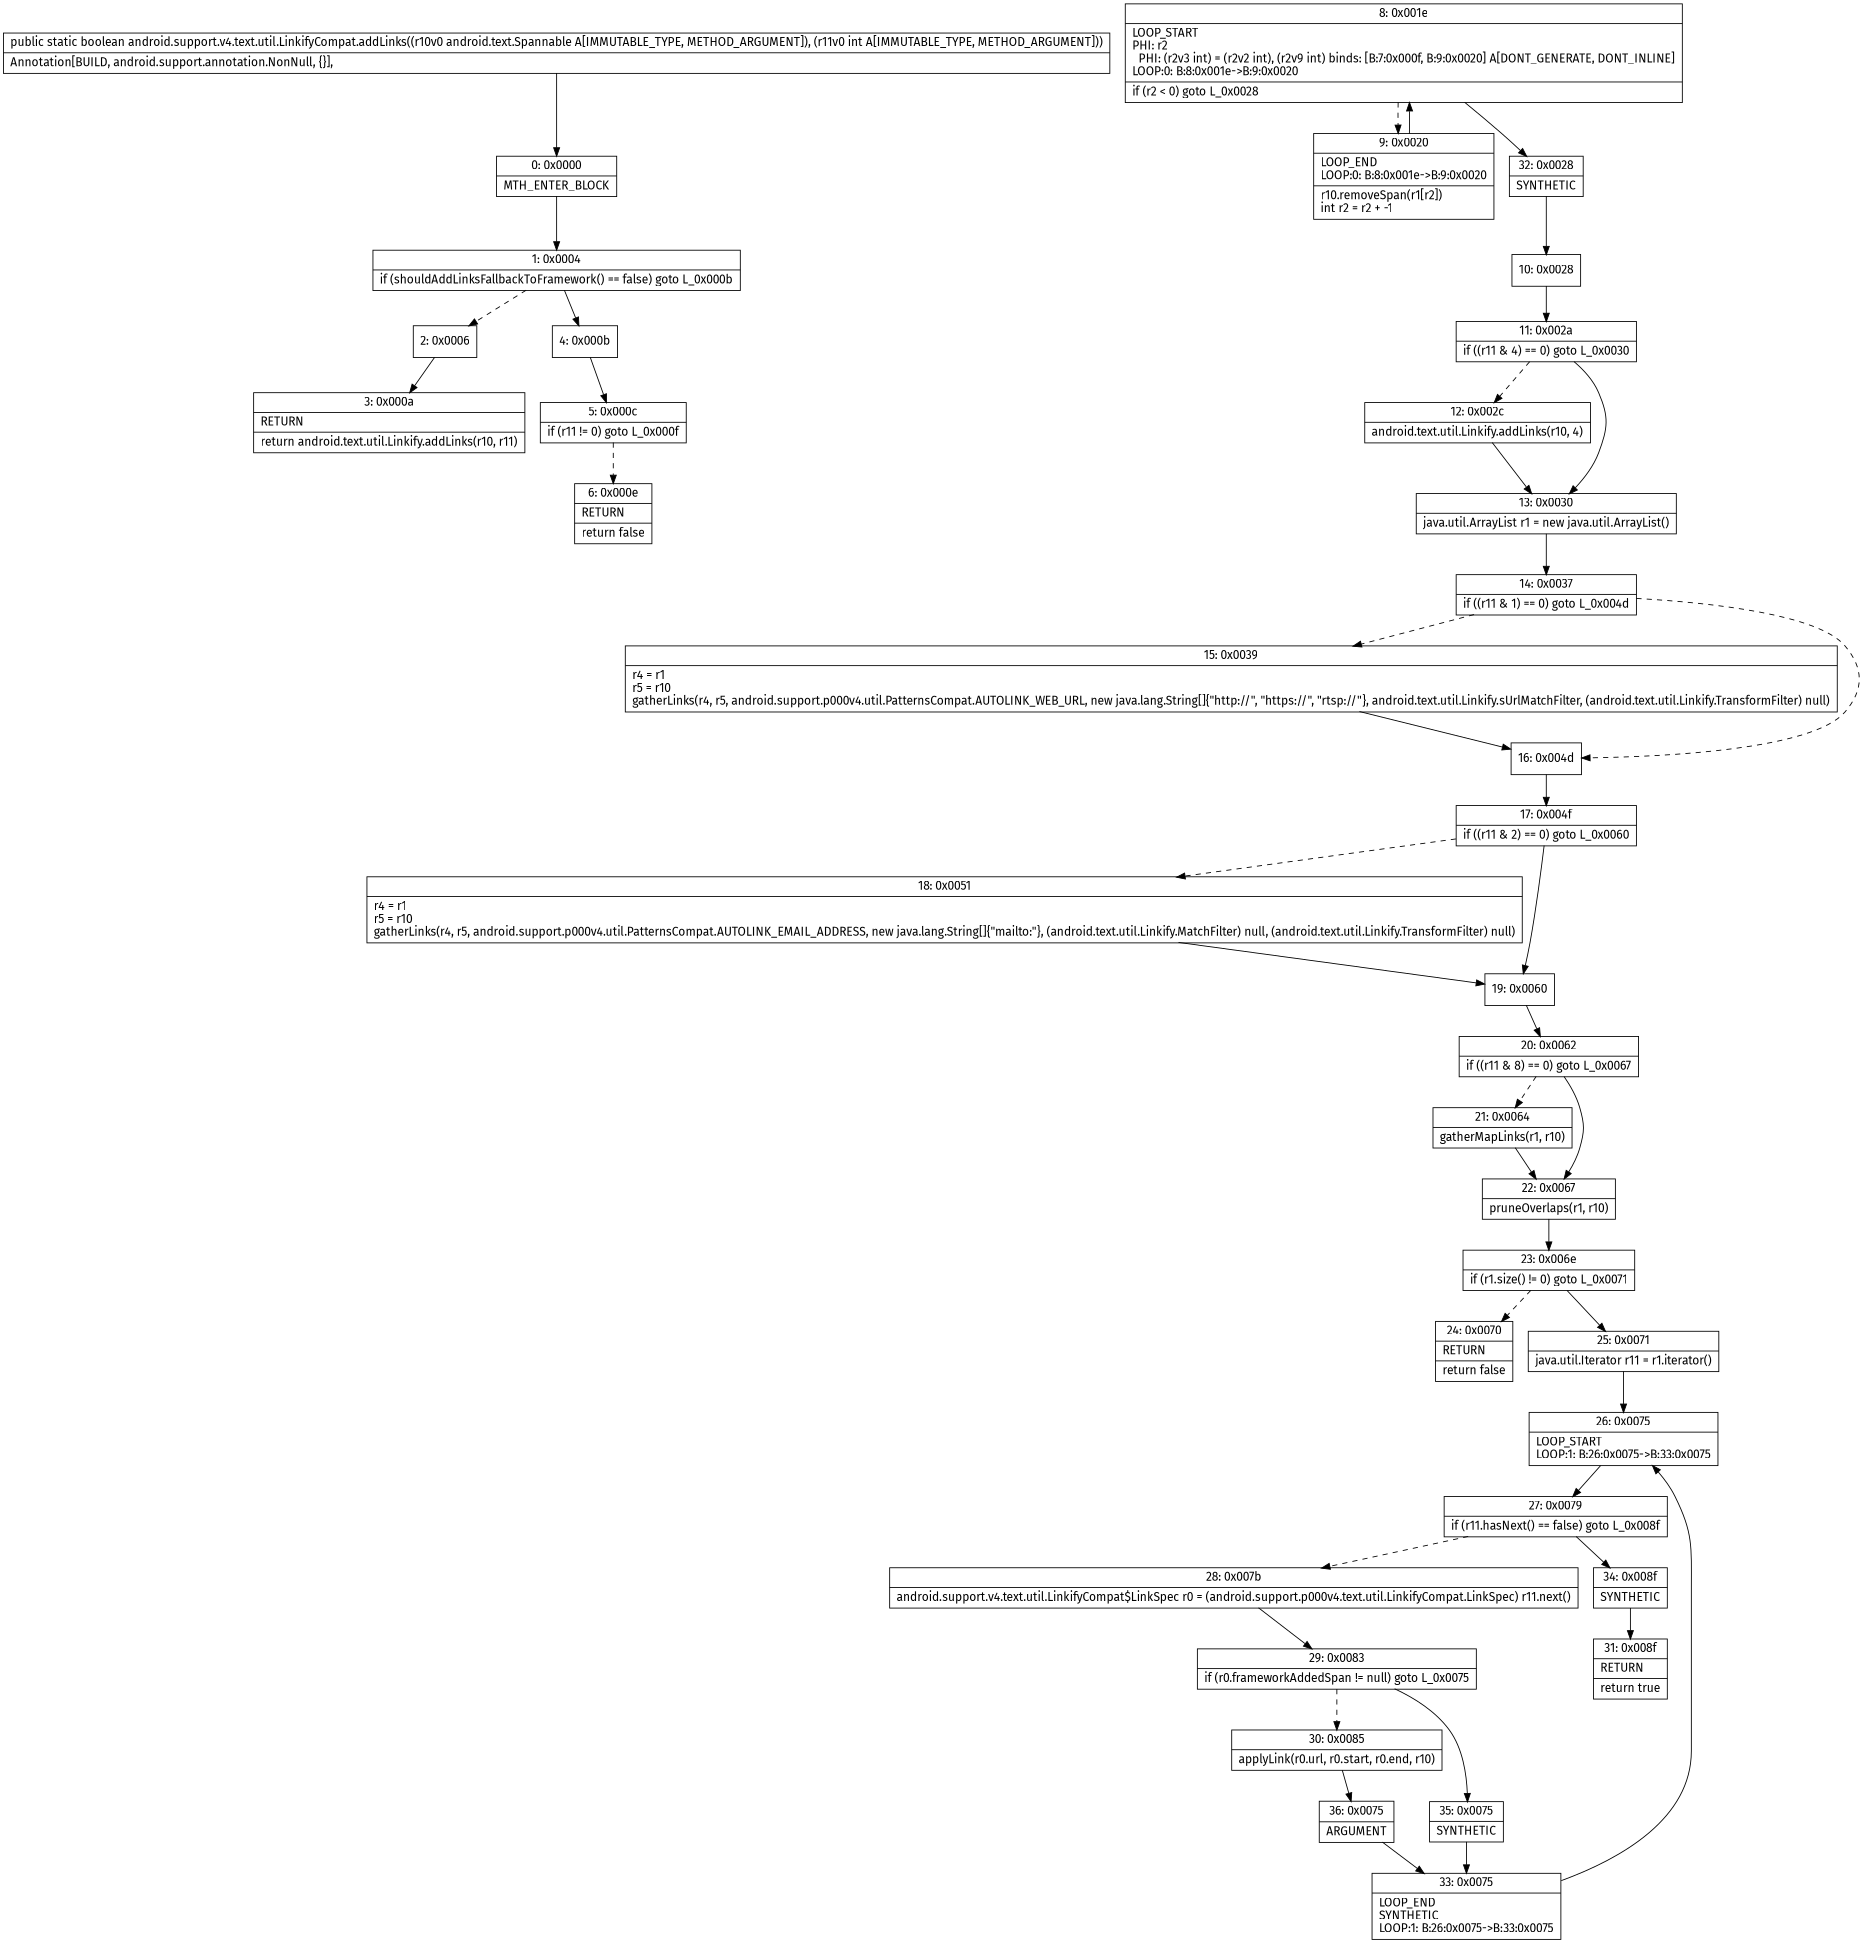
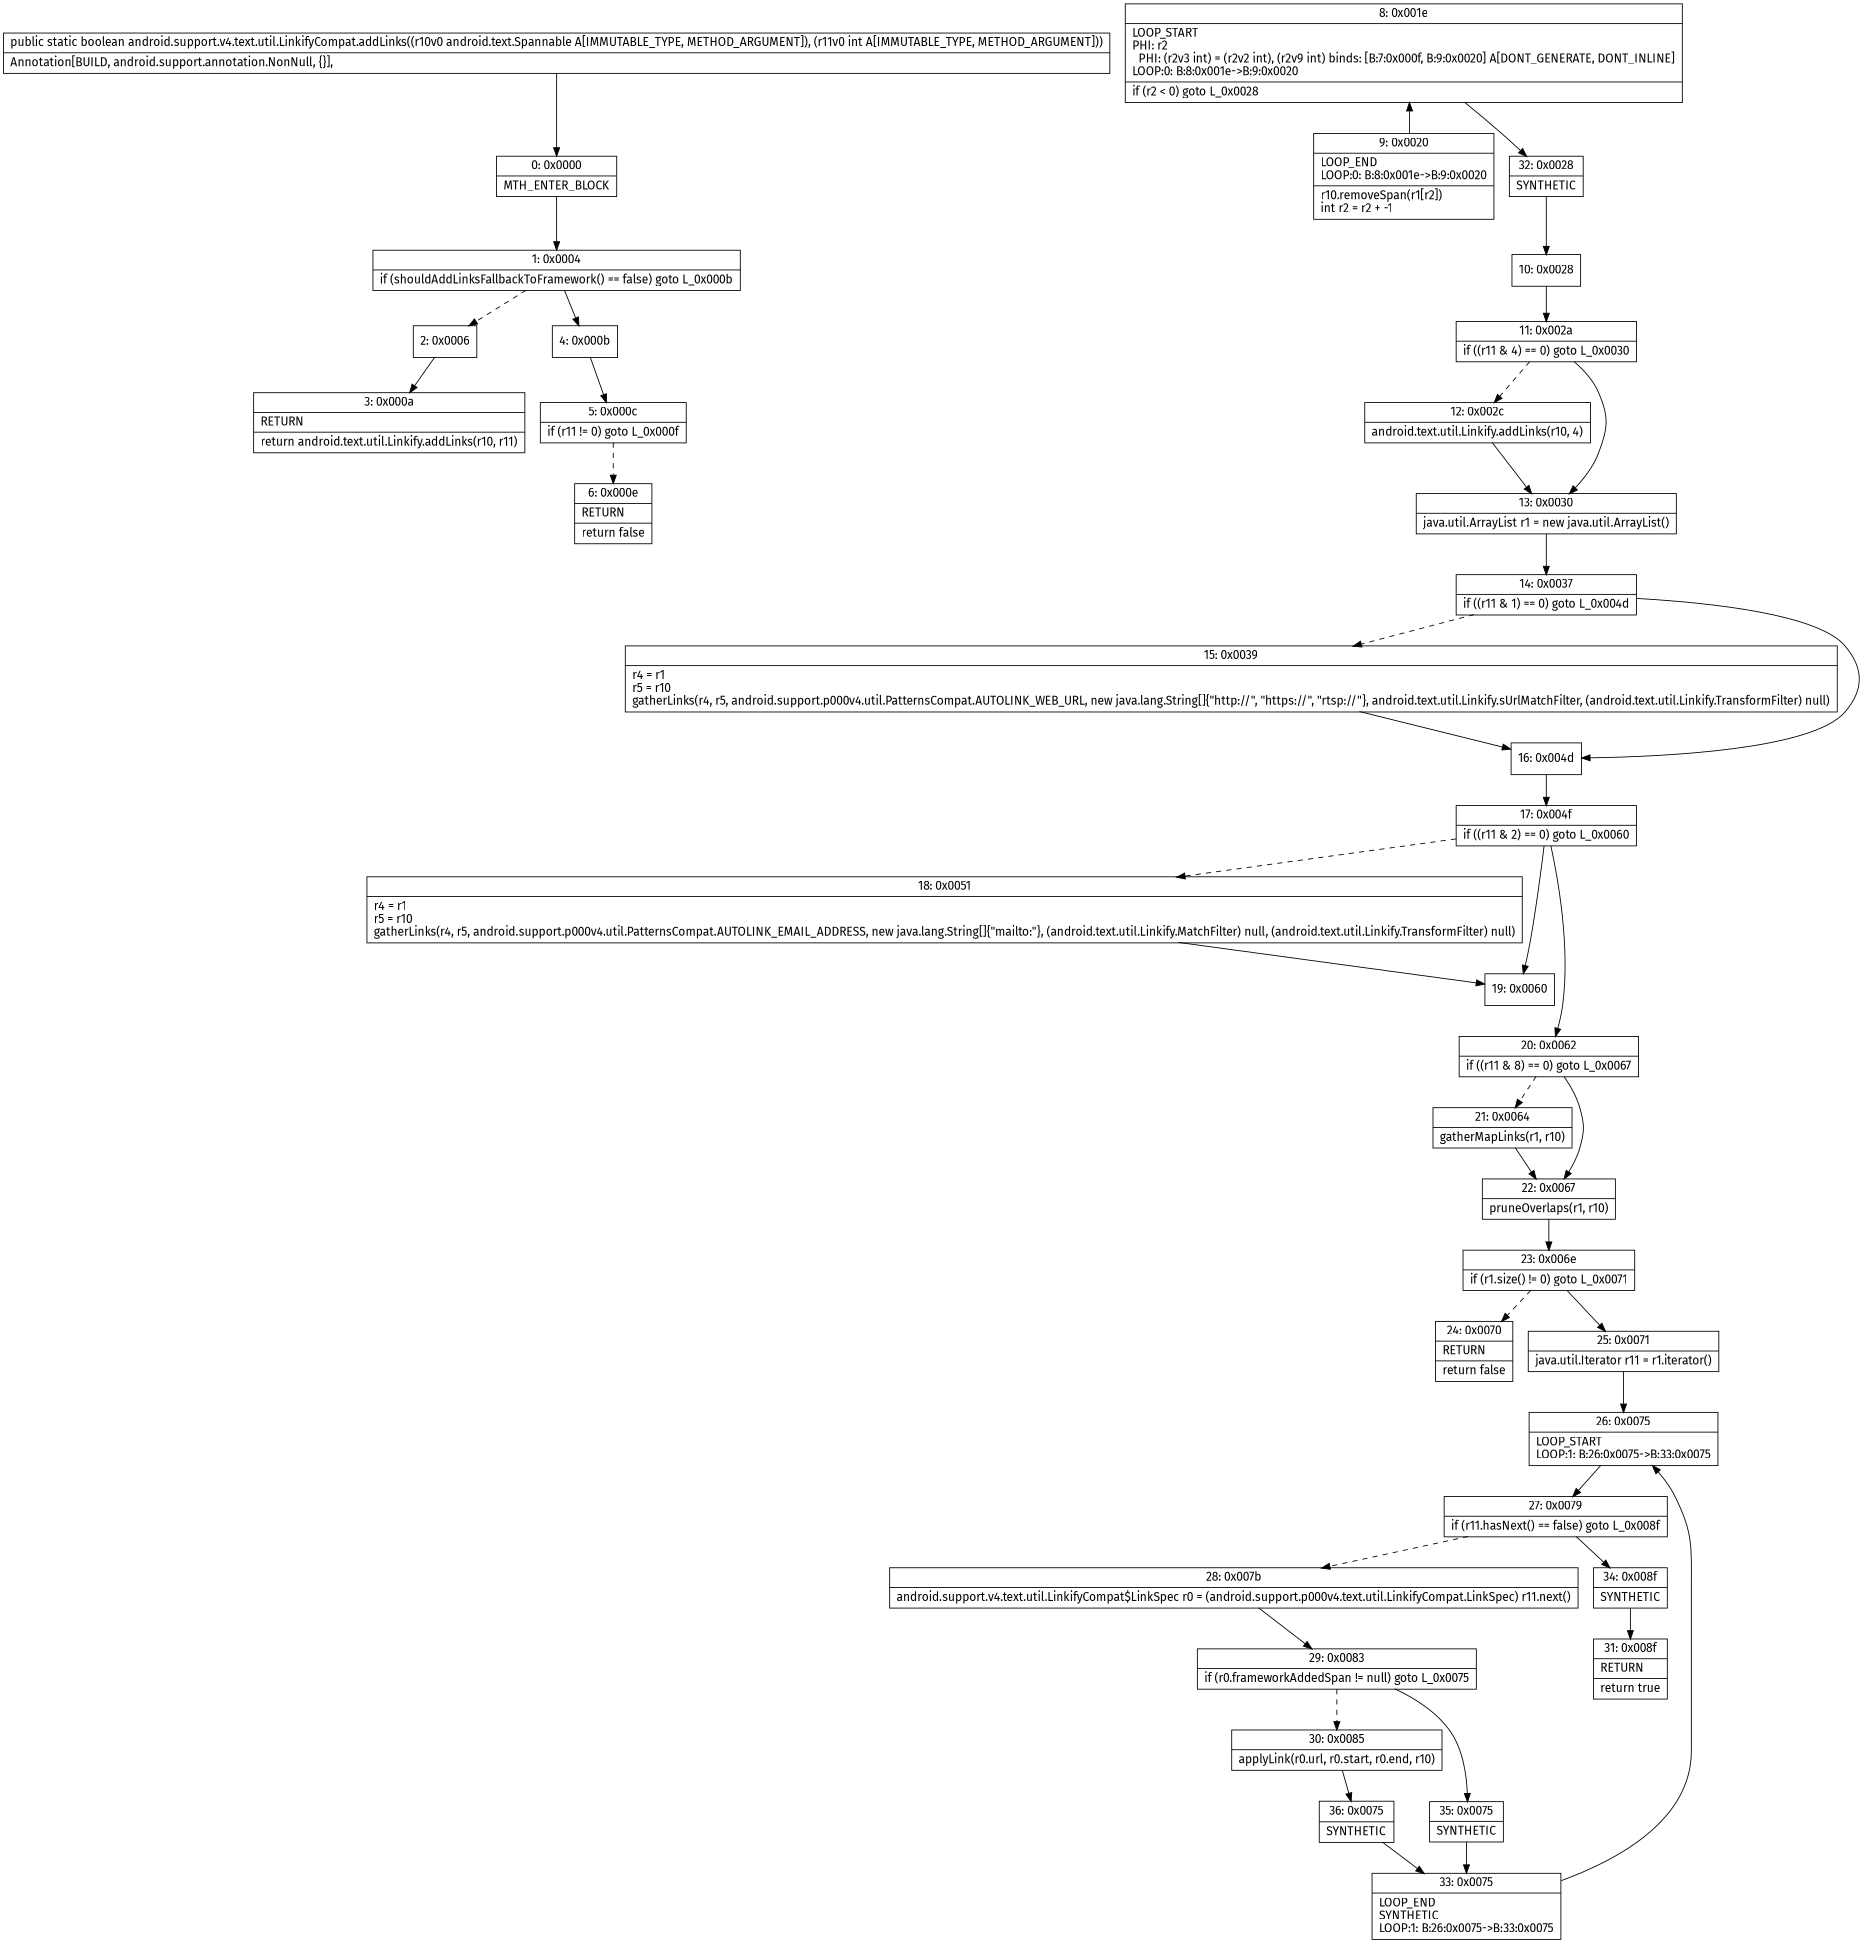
  digraph {
    fontname="Fira Sans"
    node [fontname="Fira Sans" shape=record]
    edge [fontname="Fira Sans"]
    n1 [label="{0\:\ 0x0000|MTH_ENTER_BLOCK\l}"]
    n2 [label="{1\:\ 0x0004|if (shouldAddLinksFallbackToFramework() == false) goto L_0x000b\l}"]
    n3 [label="{2\:\ 0x0006}"]
    n4 [label="{4\:\ 0x000b}"]
    n5 [label="{3\:\ 0x000a|RETURN\l|return android.text.util.Linkify.addLinks(r10, r11)\l}"]
    n6 [label="{5\:\ 0x000c|if (r11 != 0) goto L_0x000f\l}"]
    n7 [label="{6\:\ 0x000e|RETURN\l|return false\l}"]
    n8 [label="{8\:\ 0x001e|LOOP_START\lPHI: r2 \l  PHI: (r2v3 int) = (r2v2 int), (r2v9 int) binds: [B:7:0x000f, B:9:0x0020] A[DONT_GENERATE, DONT_INLINE]\lLOOP:0: B:8:0x001e\-\>B:9:0x0020\l|if (r2 \< 0) goto L_0x0028\l}"]
    n9 [label="{9\:\ 0x0020|LOOP_END\lLOOP:0: B:8:0x001e\-\>B:9:0x0020\l|r10.removeSpan(r1[r2])\lint r2 = r2 + \-1\l}"]
    n10 [label="{32\:\ 0x0028|SYNTHETIC\l}"]
    n11 [label="{10\:\ 0x0028}"]
    n12 [label="{11\:\ 0x002a|if ((r11 & 4) == 0) goto L_0x0030\l}"]
    n13 [label="{12\:\ 0x002c|android.text.util.Linkify.addLinks(r10, 4)\l}"]
    n14 [label="{13\:\ 0x0030|java.util.ArrayList r1 = new java.util.ArrayList()\l}"]
    n15 [label="{14\:\ 0x0037|if ((r11 & 1) == 0) goto L_0x004d\l}"]
    n16 [label="{15\:\ 0x0039|r4 = r1\lr5 = r10\lgatherLinks(r4, r5, android.support.p000v4.util.PatternsCompat.AUTOLINK_WEB_URL, new java.lang.String[]\{\"http:\/\/\", \"https:\/\/\", \"rtsp:\/\/\"\}, android.text.util.Linkify.sUrlMatchFilter, (android.text.util.Linkify.TransformFilter) null)\l}"]
    n17 [label="{16\:\ 0x004d}"]
    n18 [label="{17\:\ 0x004f|if ((r11 & 2) == 0) goto L_0x0060\l}"]
    n19 [label="{18\:\ 0x0051|r4 = r1\lr5 = r10\lgatherLinks(r4, r5, android.support.p000v4.util.PatternsCompat.AUTOLINK_EMAIL_ADDRESS, new java.lang.String[]\{\"mailto:\"\}, (android.text.util.Linkify.MatchFilter) null, (android.text.util.Linkify.TransformFilter) null)\l}"]
    n20 [label="{19\:\ 0x0060}"]
    n21 [label="{20\:\ 0x0062|if ((r11 & 8) == 0) goto L_0x0067\l}"]
    n22 [label="{21\:\ 0x0064|gatherMapLinks(r1, r10)\l}"]
    n23 [label="{22\:\ 0x0067|pruneOverlaps(r1, r10)\l}"]
    n24 [label="{23\:\ 0x006e|if (r1.size() != 0) goto L_0x0071\l}"]
    n25 [label="{24\:\ 0x0070|RETURN\l|return false\l}"]
    n26 [label="{25\:\ 0x0071|java.util.Iterator r11 = r1.iterator()\l}"]
    n27 [label="{26\:\ 0x0075|LOOP_START\lLOOP:1: B:26:0x0075\-\>B:33:0x0075\l}"]
    n28 [label="{27\:\ 0x0079|if (r11.hasNext() == false) goto L_0x008f\l}"]
    n29 [label="{28\:\ 0x007b|android.support.v4.text.util.LinkifyCompat$LinkSpec r0 = (android.support.p000v4.text.util.LinkifyCompat.LinkSpec) r11.next()\l}"]
    n30 [label="{34\:\ 0x008f|SYNTHETIC\l}"]
    n31 [label="{29\:\ 0x0083|if (r0.frameworkAddedSpan != null) goto L_0x0075\l}"]
    n32 [label="{31\:\ 0x008f|RETURN\l|return true\l}"]
    n33 [label="{30\:\ 0x0085|applyLink(r0.url, r0.start, r0.end, r10)\l}"]
    n34 [label="{35\:\ 0x0075|SYNTHETIC\l}"]
-   n35 [label="{36\:\ 0x0075|ARGUMENT\l}"]
+   n35 [label="{36\:\ 0x0075|SYNTHETIC\l}"]
    n36 [label="{33\:\ 0x0075|LOOP_END\lSYNTHETIC\lLOOP:1: B:26:0x0075\-\>B:33:0x0075\l}"]
    n37 [label="{public static boolean android.support.v4.text.util.LinkifyCompat.addLinks((r10v0 android.text.Spannable A[IMMUTABLE_TYPE, METHOD_ARGUMENT]), (r11v0 int A[IMMUTABLE_TYPE, METHOD_ARGUMENT]))  | Annotation[BUILD, android.support.annotation.NonNull, \{\}], \l}"]
    n1 -> n2
    n2 -> n3 [style=dashed]
    n2 -> n4
    n3 -> n5
    n4 -> n6
    n6 -> n7 [style=dashed]
-   n8 -> n9 [style=dashed]
    n8 -> n10
    n9 -> n8
    n10 -> n11
    n11 -> n12
    n12 -> n13 [style=dashed]
    n12 -> n14
    n13 -> n14
    n14 -> n15
    n15 -> n16 [style=dashed]
-   n15 -> n17 [style=dashed]
+   n15 -> n17
    n16 -> n17
    n17 -> n18
    n18 -> n19 [style=dashed]
    n18 -> n20
    n19 -> n20
-   n20 -> n21
+   n18 -> n21
    n21 -> n22 [style=dashed]
    n21 -> n23
    n22 -> n23
    n23 -> n24
    n24 -> n25 [style=dashed]
    n24 -> n26
    n26 -> n27
    n27 -> n28
    n28 -> n29 [style=dashed]
    n28 -> n30
    n29 -> n31
    n30 -> n32
    n31 -> n33 [style=dashed]
    n31 -> n34
    n33 -> n35
    n34 -> n36
    n35 -> n36
    n36 -> n27
    n37 -> n1
  }
